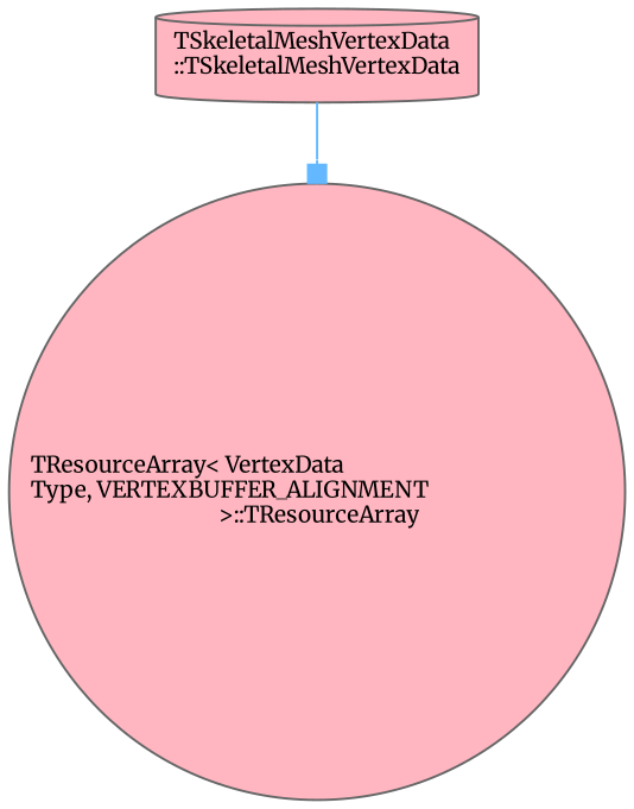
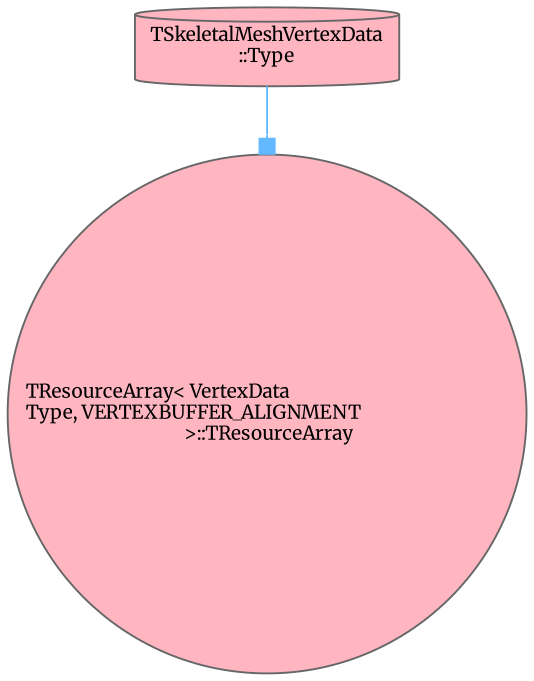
  digraph {
    rankdir=TB
    fontname=Merriweather
    node [fillcolor=lightpink fontname=Merriweather fontsize=10 style=filled]
-   n1 [color=gray40 fontcolor=black height=0.2 label="TSkeletalMeshVertexData\l::TSkeletalMeshVertexData" shape=cylinder width=0.4]
+   n1 [color=gray40 fontcolor=black height=0.2 label="TSkeletalMeshVertexData\l::Type" shape=cylinder width=0.4]
    n2 [color=grey40 height=0.2 label="TResourceArray\< VertexData\lType, VERTEXBUFFER_ALIGNMENT\l \>::TResourceArray" shape=circle width=0.4]
    n1 -> n2 [color=steelblue1 fontname=Merriweather fontsize=10 labelfontname=Helvetica labelfontsize=10 style=solid arrowhead=box]
  }
